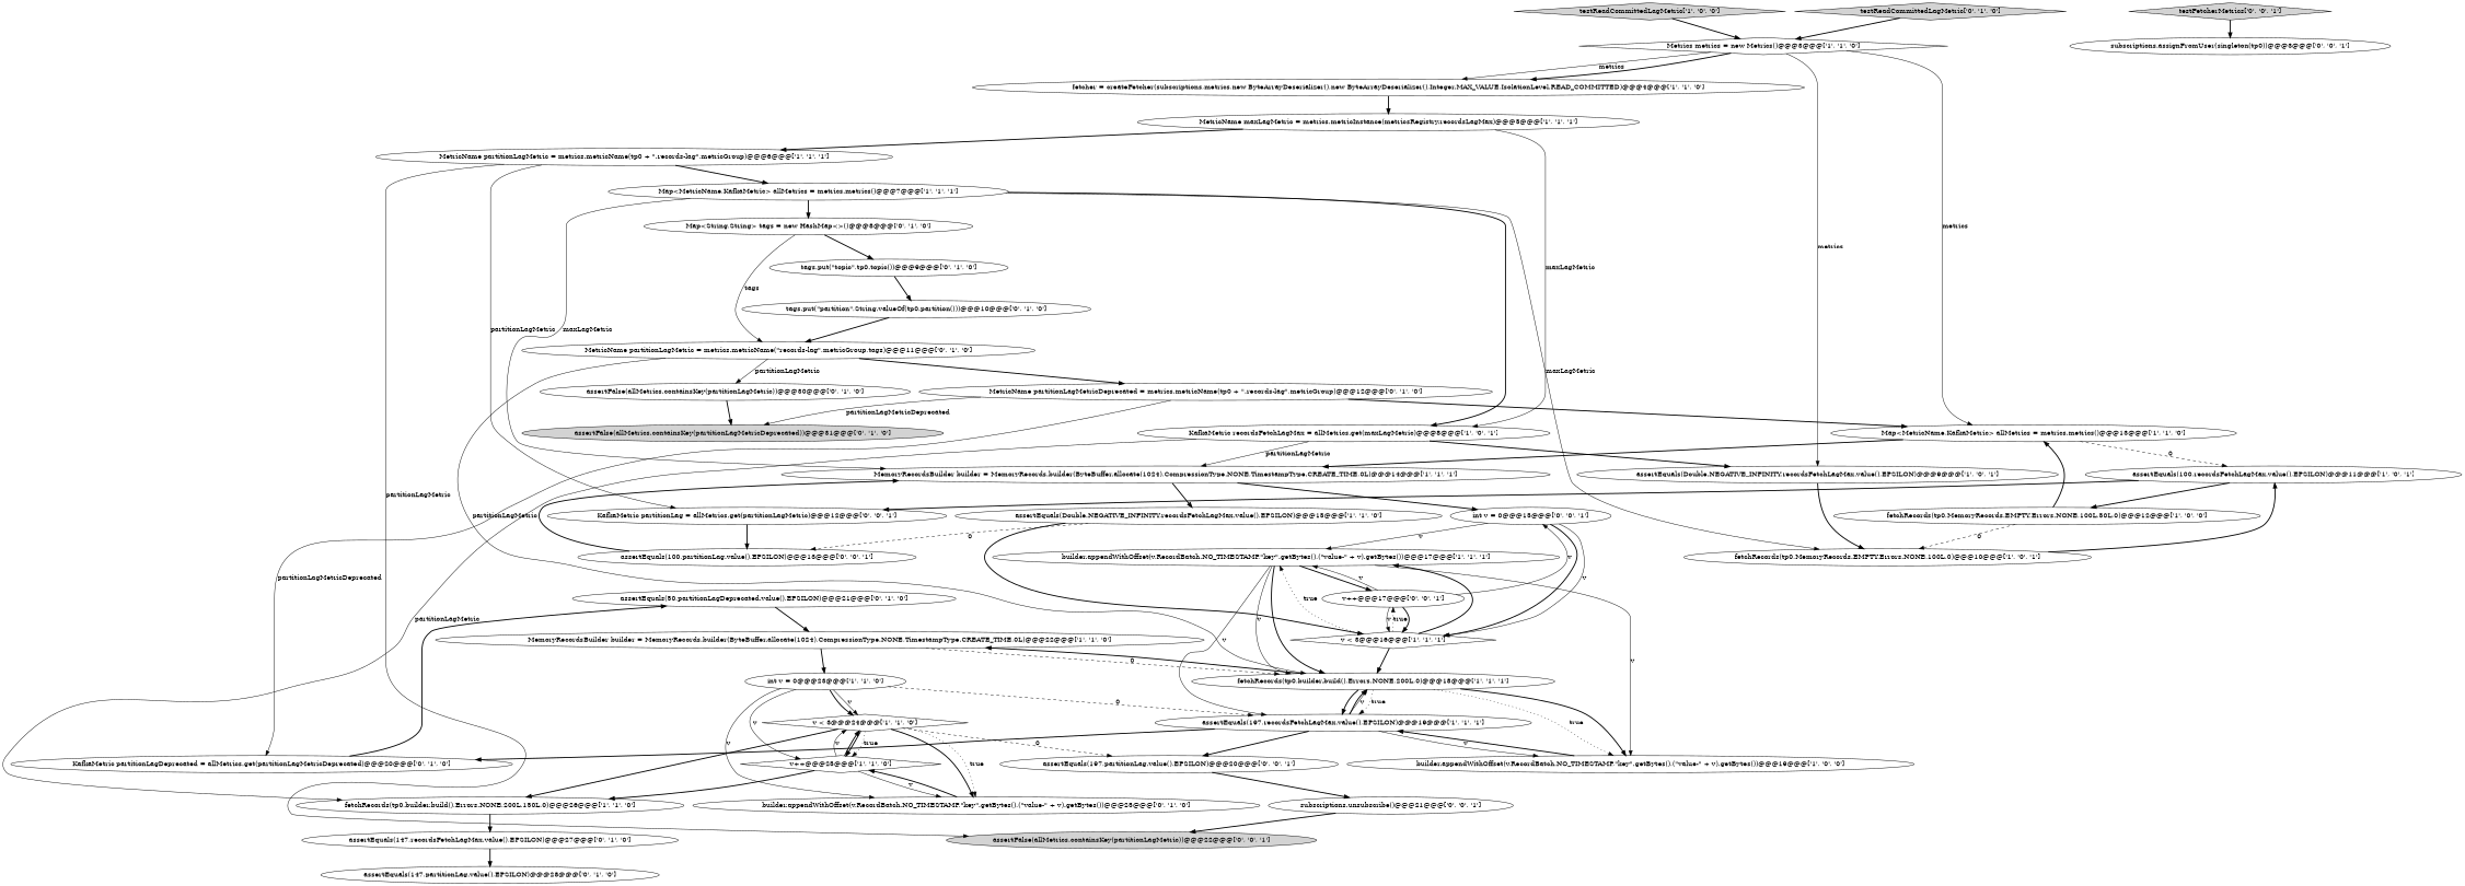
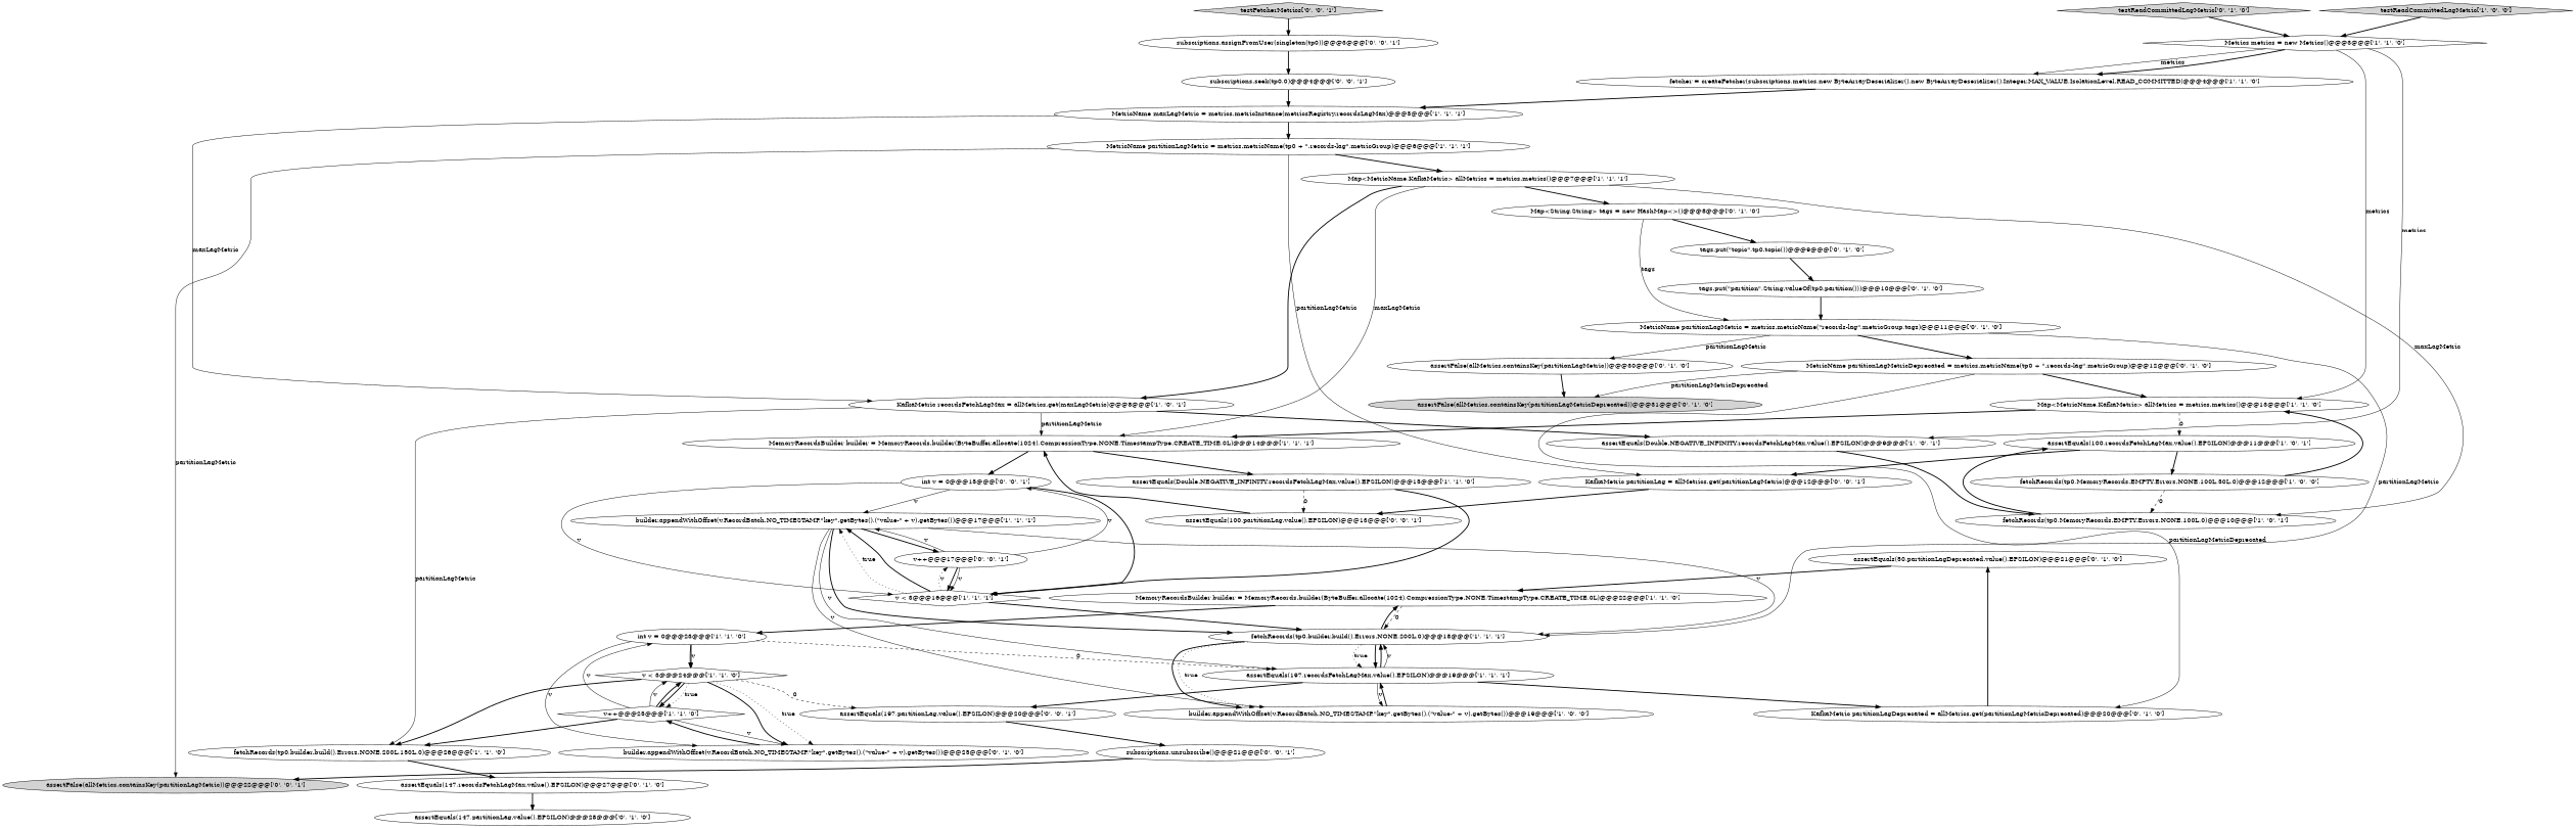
  digraph {
    node [fillcolor=white shape=ellipse style=filled]
    edge [style=bold]
    n1 [label="assertEquals(50,partitionLagDeprecated.value(),EPSILON)@@@21@@@['0', '1', '0']"]
    n2 [label="MemoryRecordsBuilder builder = MemoryRecords.builder(ByteBuffer.allocate(1024),CompressionType.NONE,TimestampType.CREATE_TIME,0L)@@@22@@@['1', '1', '0']"]
    n3 [label="fetchRecords(tp0,builder.build(),Errors.NONE,200L,0)@@@18@@@['1', '1', '1']"]
    n4 [label="int v = 0@@@23@@@['1', '1', '0']"]
    n5 [label="MetricName partitionLagMetric = metrics.metricName(\"records-lag\",metricGroup,tags)@@@11@@@['0', '1', '0']"]
    n6 [label="MetricName partitionLagMetricDeprecated = metrics.metricName(tp0 + \".records-lag\",metricGroup)@@@12@@@['0', '1', '0']"]
    n7 [label="assertFalse(allMetrics.containsKey(partitionLagMetric))@@@30@@@['0', '1', '0']"]
    n8 [label="KafkaMetric partitionLagDeprecated = allMetrics.get(partitionLagMetricDeprecated)@@@20@@@['0', '1', '0']"]
    n9 [fillcolor=lightgray label="assertFalse(allMetrics.containsKey(partitionLagMetricDeprecated))@@@31@@@['0', '1', '0']"]
    n10 [label="Map<MetricName,KafkaMetric> allMetrics = metrics.metrics()@@@13@@@['1', '1', '0']"]
    n11 [label="builder.appendWithOffset(v,RecordBatch.NO_TIMESTAMP,\"key\".getBytes(),(\"value-\" + v).getBytes())@@@19@@@['1', '0', '0']"]
    n12 [label="assertEquals(197,recordsFetchLagMax.value(),EPSILON)@@@19@@@['1', '1', '1']"]
    n13 [label="int v = 0@@@15@@@['0', '0', '1']"]
    n14 [label="builder.appendWithOffset(v,RecordBatch.NO_TIMESTAMP,\"key\".getBytes(),(\"value-\" + v).getBytes())@@@17@@@['1', '1', '1']"]
    n15 [label="v < 3@@@16@@@['1', '1', '1']" shape=diamond]
    n16 [label="v++@@@17@@@['0', '0', '1']"]
    n17 [label="subscriptions.assignFromUser(singleton(tp0))@@@3@@@['0', '0', '1']"]
+   n18 [label="subscriptions.seek(tp0,0)@@@4@@@['0', '0', '1']"]
    n19 [label="MetricName maxLagMetric = metrics.metricInstance(metricsRegistry.recordsLagMax)@@@5@@@['1', '1', '1']"]
    n20 [label="Map<MetricName,KafkaMetric> allMetrics = metrics.metrics()@@@7@@@['1', '1', '1']"]
    n21 [label="fetchRecords(tp0,MemoryRecords.EMPTY,Errors.NONE,100L,0)@@@10@@@['1', '0', '1']"]
    n22 [label="MemoryRecordsBuilder builder = MemoryRecords.builder(ByteBuffer.allocate(1024),CompressionType.NONE,TimestampType.CREATE_TIME,0L)@@@14@@@['1', '1', '1']"]
    n23 [label="Map<String,String> tags = new HashMap<>()@@@8@@@['0', '1', '0']"]
    n24 [label="KafkaMetric recordsFetchLagMax = allMetrics.get(maxLagMetric)@@@8@@@['1', '0', '1']"]
    n25 [label="assertEquals(100,recordsFetchLagMax.value(),EPSILON)@@@11@@@['1', '0', '1']"]
    n26 [label="assertEquals(Double.NEGATIVE_INFINITY,recordsFetchLagMax.value(),EPSILON)@@@15@@@['1', '1', '0']"]
    n27 [label="tags.put(\"topic\",tp0.topic())@@@9@@@['0', '1', '0']"]
    n28 [label="fetchRecords(tp0,builder.build(),Errors.NONE,200L,150L,0)@@@26@@@['1', '1', '0']"]
    n29 [label="assertEquals(Double.NEGATIVE_INFINITY,recordsFetchLagMax.value(),EPSILON)@@@9@@@['1', '0', '1']"]
    n30 [label="v < 3@@@24@@@['1', '1', '0']" shape=diamond]
    n31 [label="v++@@@25@@@['1', '1', '0']" shape=diamond]
    n32 [label="assertEquals(197,partitionLag.value(),EPSILON)@@@20@@@['0', '0', '1']"]
    n33 [label="builder.appendWithOffset(v,RecordBatch.NO_TIMESTAMP,\"key\".getBytes(),(\"value-\" + v).getBytes())@@@25@@@['0', '1', '0']"]
    n34 [label="subscriptions.unsubscribe()@@@21@@@['0', '0', '1']"]
    n35 [label="assertEquals(147,recordsFetchLagMax.value(),EPSILON)@@@27@@@['0', '1', '0']"]
    n36 [label="tags.put(\"partition\",String.valueOf(tp0.partition()))@@@10@@@['0', '1', '0']"]
    n37 [label="fetchRecords(tp0,MemoryRecords.EMPTY,Errors.NONE,100L,50L,0)@@@12@@@['1', '0', '0']"]
    n38 [label="KafkaMetric partitionLag = allMetrics.get(partitionLagMetric)@@@12@@@['0', '0', '1']"]
    n39 [fillcolor=lightgray label="assertFalse(allMetrics.containsKey(partitionLagMetric))@@@22@@@['0', '0', '1']"]
    n40 [label="assertEquals(100,partitionLag.value(),EPSILON)@@@13@@@['0', '0', '1']"]
    n41 [label="assertEquals(147,partitionLag.value(),EPSILON)@@@28@@@['0', '1', '0']"]
    n42 [label="MetricName partitionLagMetric = metrics.metricName(tp0 + \".records-lag\",metricGroup)@@@6@@@['1', '1', '1']"]
    n43 [fillcolor=lightgray label="testReadCommittedLagMetric['1', '0', '0']" shape=diamond]
    n44 [label="Metrics metrics = new Metrics()@@@3@@@['1', '1', '0']" shape=diamond]
    n45 [label="fetcher = createFetcher(subscriptions,metrics,new ByteArrayDeserializer(),new ByteArrayDeserializer(),Integer.MAX_VALUE,IsolationLevel.READ_COMMITTED)@@@4@@@['1', '1', '0']"]
    n46 [fillcolor=lightgray label="testFetcherMetrics['0', '0', '1']" shape=diamond]
    n47 [fillcolor=lightgray label="testReadCommittedLagMetric['0', '1', '0']" shape=diamond]
    n1 -> n2
    n2 -> n3 [label=0 style=dashed]
    n2 -> n4
    n3 -> n2
    n3 -> n11 [label=true style=dotted]
    n3 -> n11
    n3 -> n12 [label=true style=dotted]
    n3 -> n12
    n4 -> n12 [label=0 style=dashed]
    n4 -> n30 [label=v style=solid]
    n4 -> n30
-   n4 -> n31 [label=v style=solid]
+   n31 -> n4 [label=v style=solid]
    n4 -> n33 [label=v style=solid]
    n5 -> n3 [label=partitionLagMetric style=solid]
    n5 -> n6
    n5 -> n7 [label=partitionLagMetric style=solid]
    n6 -> n8 [label=partitionLagMetricDeprecated style=solid]
    n6 -> n9 [label=partitionLagMetricDeprecated style=solid]
    n6 -> n10
    n7 -> n9
    n8 -> n1
    n10 -> n22
    n10 -> n25 [label=0 style=dashed]
    n11 -> n12
    n12 -> n3 [label=v style=solid]
    n12 -> n3
    n12 -> n8
    n12 -> n11 [label=v style=solid]
    n12 -> n32
    n13 -> n14 [label=v style=solid]
    n13 -> n15
    n13 -> n15 [label=v style=solid]
    n14 -> n3 [label=v style=solid]
    n14 -> n3
    n14 -> n11 [label=v style=solid]
    n14 -> n12 [label=v style=solid]
    n14 -> n16
    n15 -> n3
    n15 -> n14 [label=true style=dotted]
    n15 -> n14
-   n15 -> n16 [label=true style=dotted]
+   n15 -> n16 [label=v style=dotted]
    n16 -> n13 [label=v style=solid]
    n16 -> n14 [label=v style=solid]
    n16 -> n15 [label=v style=solid]
    n16 -> n15
+   n17 -> n18
+   n18 -> n19
    n19 -> n24 [label=maxLagMetric style=solid]
    n19 -> n42
    n20 -> n21 [label=maxLagMetric style=solid]
    n20 -> n22 [label=maxLagMetric style=solid]
    n20 -> n23
    n20 -> n24
    n21 -> n25
    n22 -> n13
    n22 -> n26
    n23 -> n5 [label=tags style=solid]
    n23 -> n27
    n24 -> n22 [label=partitionLagMetric style=solid]
    n24 -> n28 [label=partitionLagMetric style=solid]
    n24 -> n29
    n25 -> n37
    n25 -> n38
    n26 -> n15
    n26 -> n40 [label=0 style=dashed]
    n27 -> n36
    n28 -> n35
    n29 -> n21
    n30 -> n28
    n30 -> n31
    n30 -> n31 [label=true style=dotted]
    n30 -> n32 [label=0 style=dashed]
    n30 -> n33
    n30 -> n33 [label=true style=dotted]
    n31 -> n28
    n31 -> n30 [label=v style=solid]
    n31 -> n30
    n31 -> n33 [label=v style=solid]
    n32 -> n34
    n33 -> n31
    n34 -> n39
    n35 -> n41
    n36 -> n5
    n37 -> n10
    n37 -> n21 [label=0 style=dashed]
    n38 -> n40
    n40 -> n22
    n42 -> n20
    n42 -> n38 [label=partitionLagMetric style=solid]
    n42 -> n39 [label=partitionLagMetric style=solid]
    n43 -> n44
    n44 -> n10 [label=metrics style=solid]
    n44 -> n29 [label=metrics style=solid]
    n44 -> n45 [label=metrics style=solid]
    n44 -> n45
    n45 -> n19
    n46 -> n17
    n47 -> n44
  }
